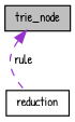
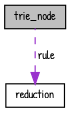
  digraph {
    fontname="Patrick Hand"
    node [color=black fontname="Patrick Hand" fontsize=10 shape=record style=filled]
    n1 [fillcolor=grey75 fontcolor=black height=0.2 label=trie_node width=0.4]
    n2 [fillcolor=white height=0.2 label=reduction width=0.4]
-   n1 -> n2 [color=darkorchid3 dir=back fontname="Patrick Hand" fontsize=10 label=" rule" labelfontname=Helvetica labelfontsize=10 style=dashed]
+   n2 -> n1 [color=darkorchid3 dir=back fontname="Patrick Hand" fontsize=10 label=" rule" labelfontname=Helvetica labelfontsize=10 style=dashed]
  }
